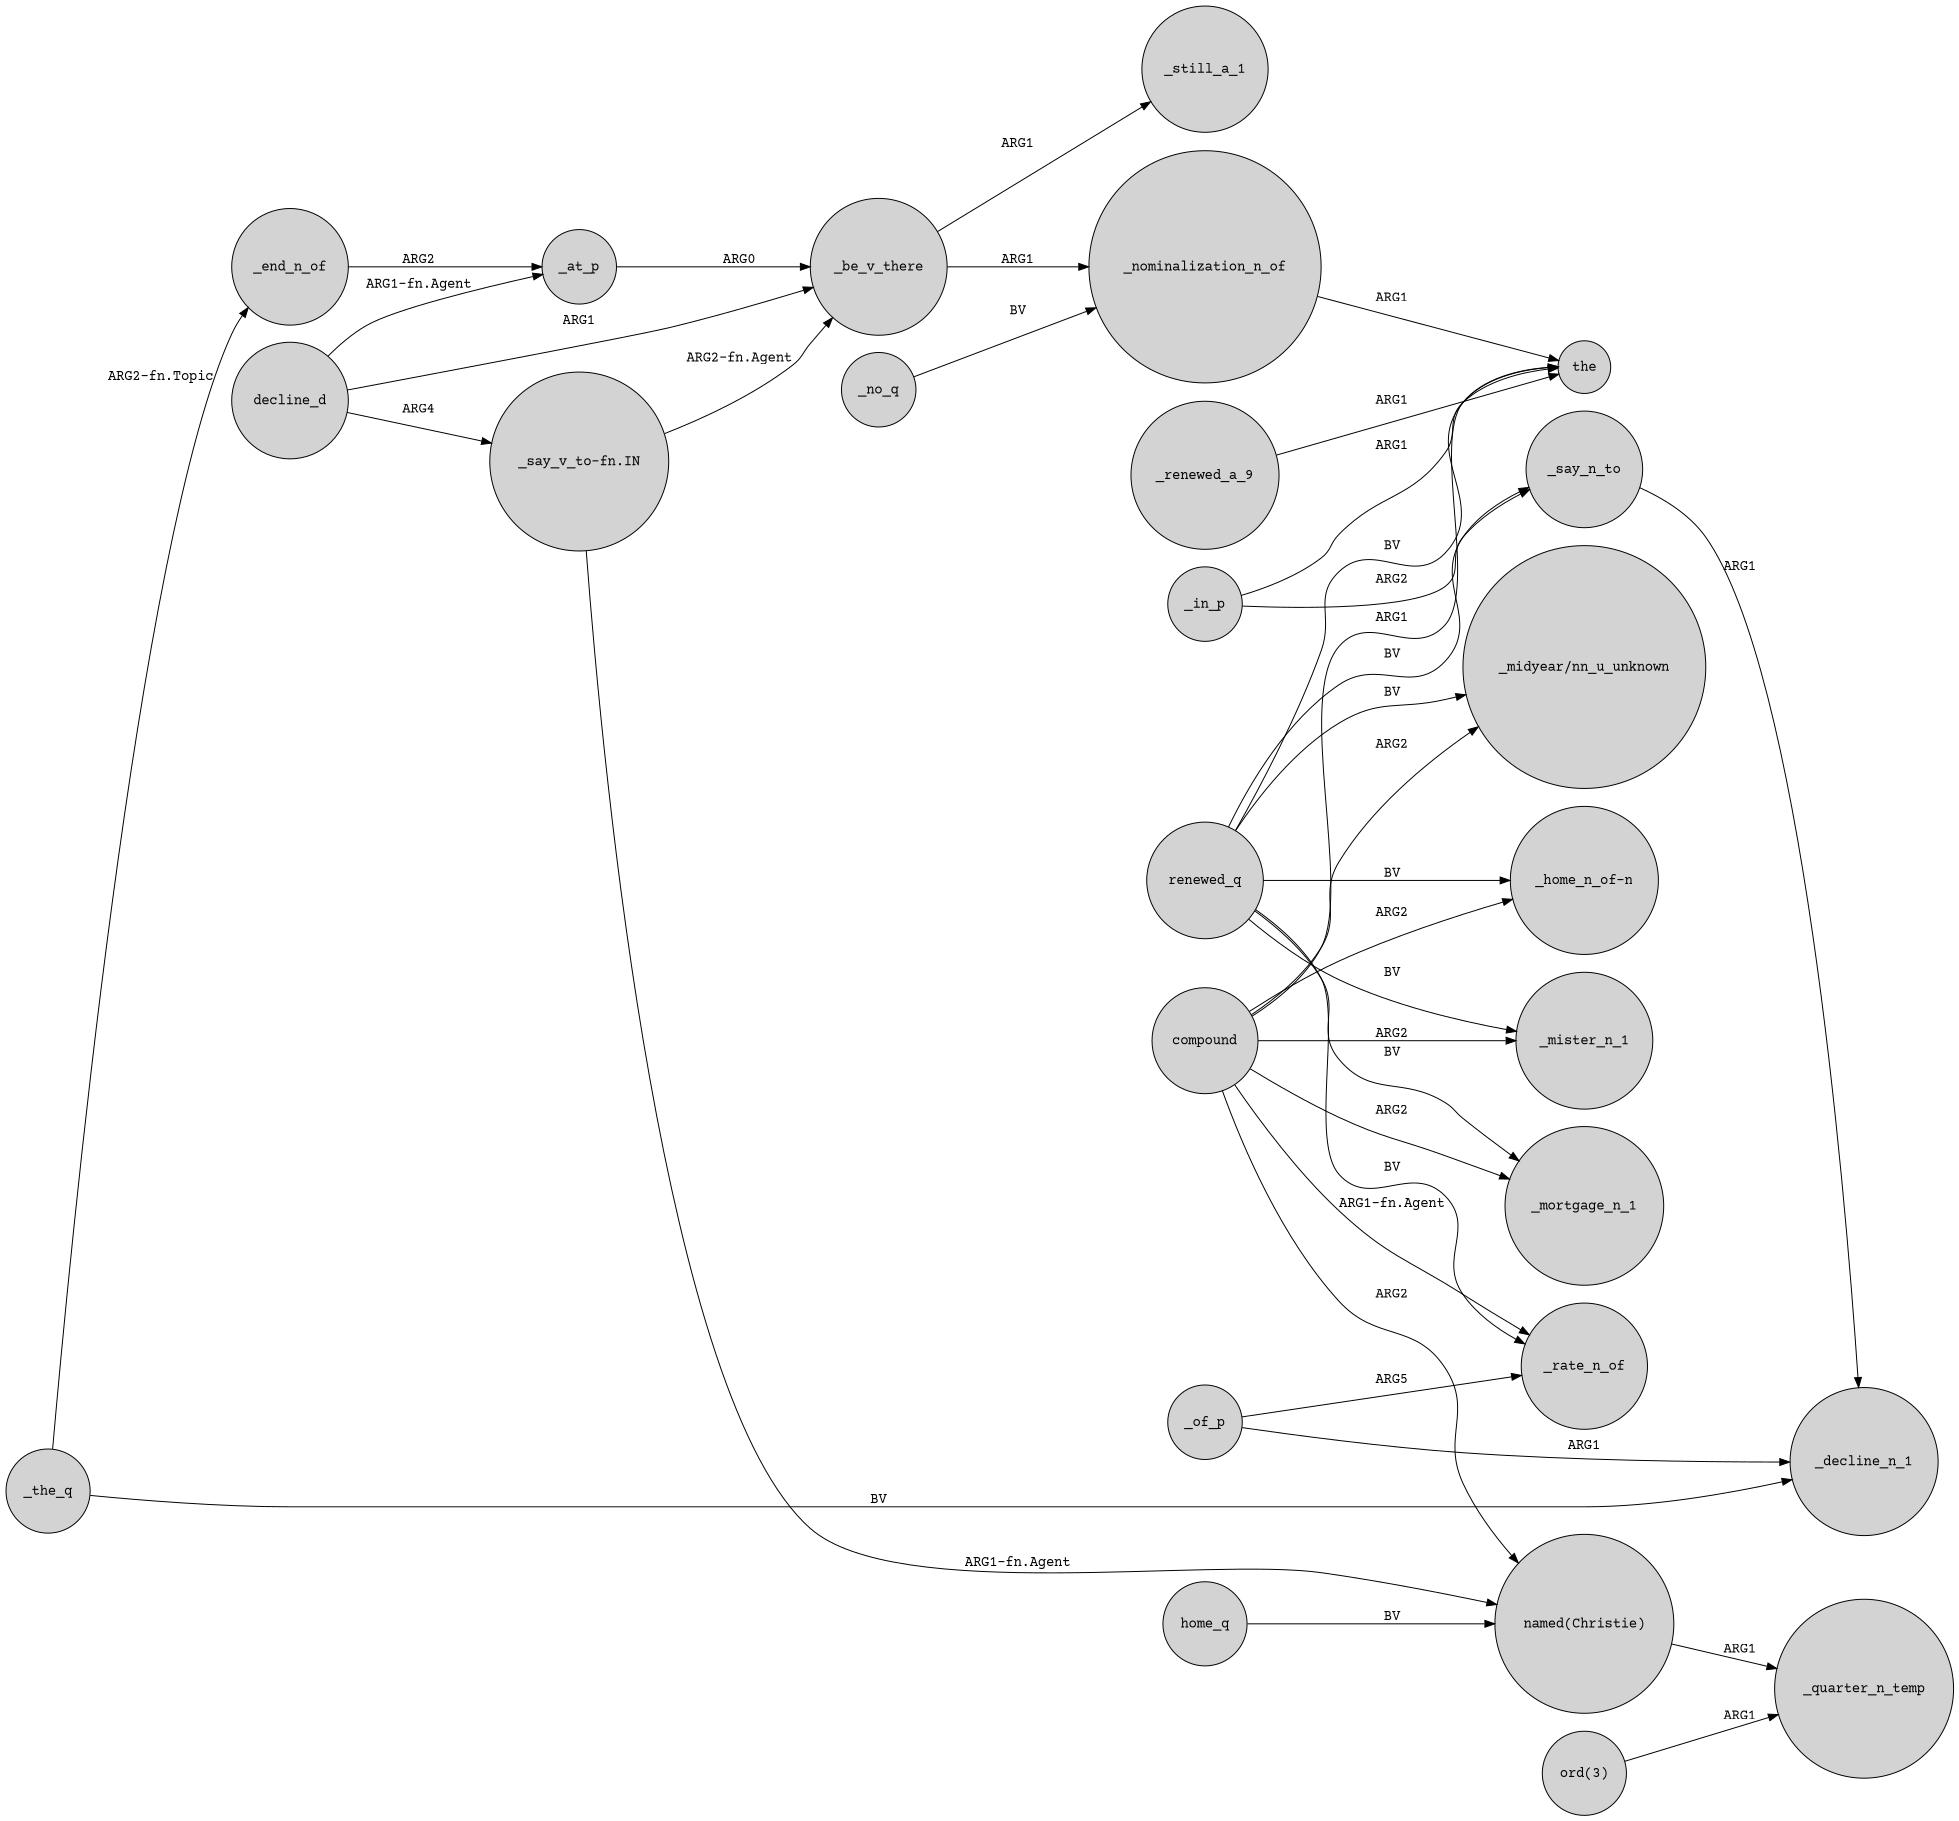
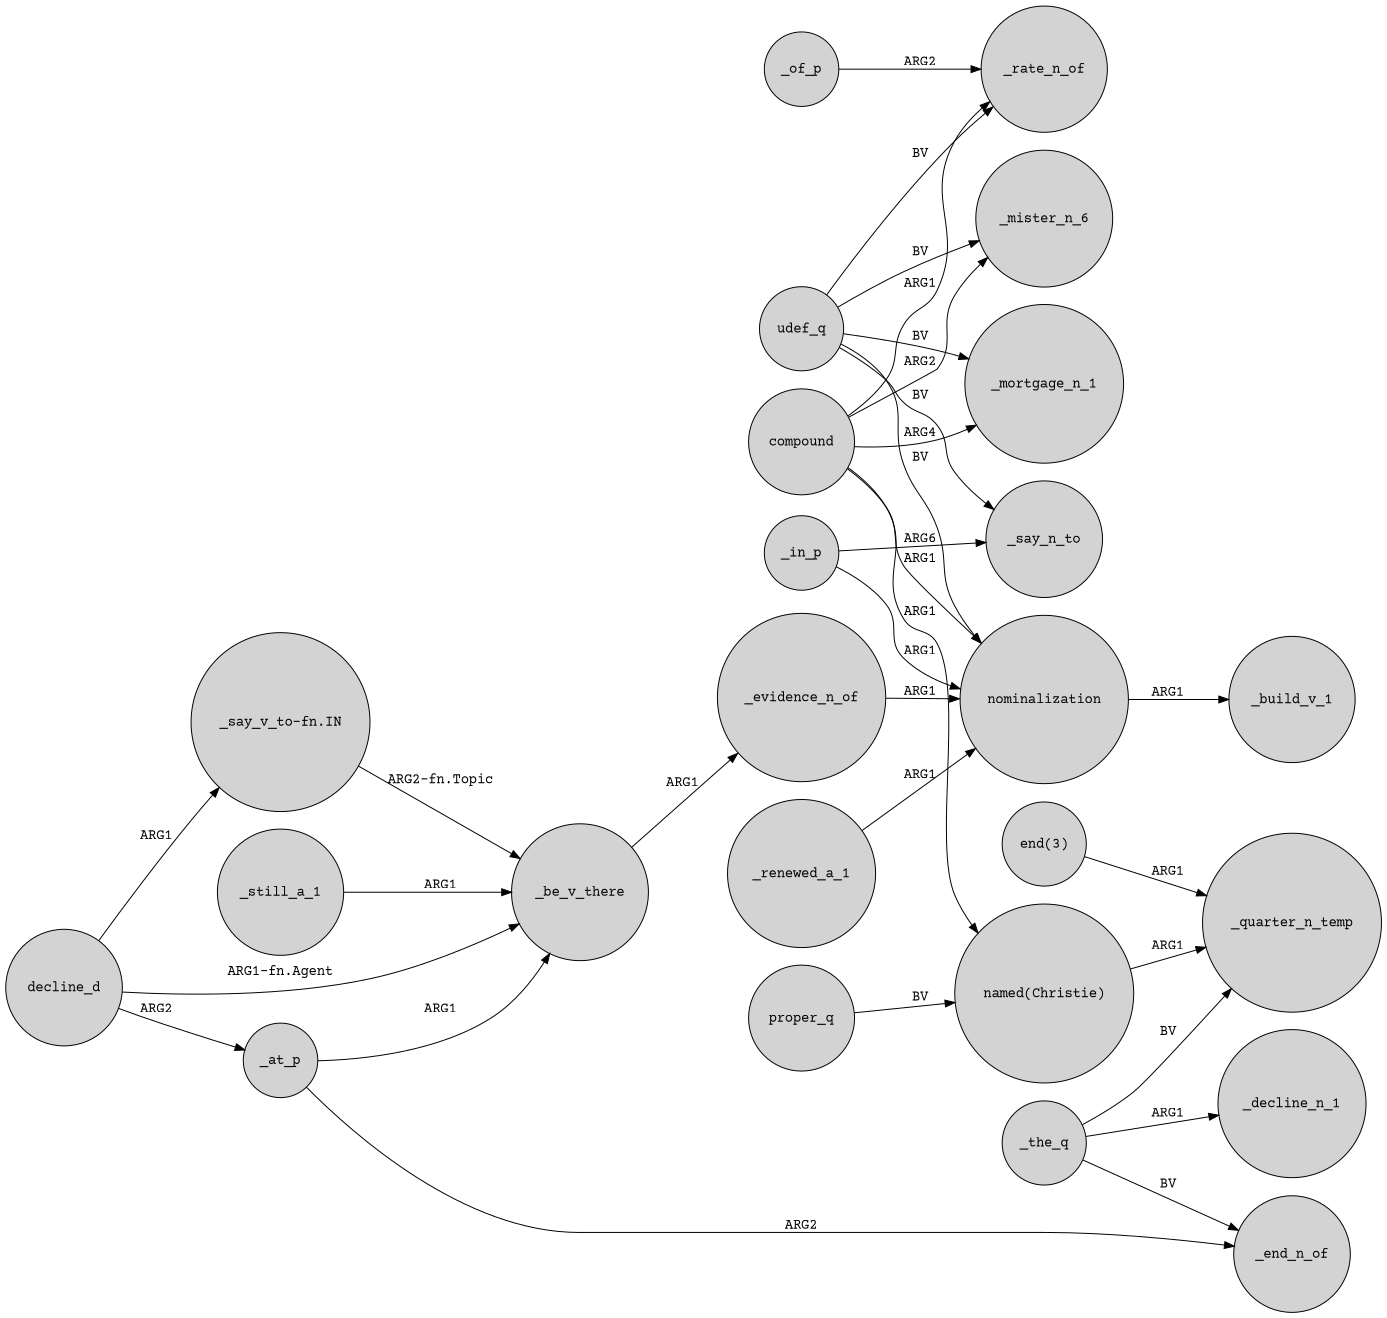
  digraph {
    fontname="Courier Prime"
    rankdir=LR
    node [fontname="Courier Prime" shape=circle style=filled]
    edge [fontname="Courier Prime"]
    _still_a_1
    _be_v_there
-   _evidence_n_of [label=_nominalization_n_of]
-   nominalization [label=the]
+   _evidence_n_of
+   nominalization
    _of_p
    _decline_n_1
    _rate_n_of
    compound
    "named(Christie)"
    _mortgage_n_1
-   _mister_n_1
-   "_home_n_of-n"
-   "_midyear/nn_u_unknown"
+   _mister_n_1 [label=_mister_n_6]
    _quarter_n_temp
-   proper_q [label=home_q]
-   udef_q [label=renewed_q]
+   _build_v_1
+   proper_q
+   udef_q
    n18 [label=_say_n_to]
    _the_q
    _end_n_of
    _at_p
-   _renewed_a_1 [label=_renewed_a_9]
-   _no_q
+   _renewed_a_1
    n24 [label=decline_d]
    "_say_v_to-fn.IN"
    _in_p
-   "ord(3)"
-   _be_v_there -> _still_a_1 [label=ARG1]
+   "ord(3)" [label="end(3)"]
+   _still_a_1 -> _be_v_there [label=ARG1]
    _be_v_there -> _evidence_n_of [label=ARG1]
    _evidence_n_of -> nominalization [label=ARG1]
-   _of_p -> _decline_n_1 [label=ARG1]
-   _of_p -> _rate_n_of [label=ARG5]
+   nominalization -> _build_v_1 [label=ARG1]
+   _of_p -> _rate_n_of [label=ARG2]
    compound -> nominalization [label=ARG1]
-   compound -> _rate_n_of [label="ARG1-fn.Agent"]
-   compound -> "named(Christie)" [label=ARG2]
-   compound -> _mortgage_n_1 [label=ARG2]
+   compound -> _rate_n_of [label=ARG1]
+   compound -> "named(Christie)" [label=ARG1]
+   compound -> _mortgage_n_1 [label=ARG4]
    compound -> _mister_n_1 [label=ARG2]
-   compound -> "_home_n_of-n" [label=ARG2]
-   compound -> "_midyear/nn_u_unknown" [label=ARG2]
    "named(Christie)" -> _quarter_n_temp [label=ARG1]
    proper_q -> "named(Christie)" [label=BV]
    udef_q -> nominalization [label=BV]
    udef_q -> _rate_n_of [label=BV]
    udef_q -> _mortgage_n_1 [label=BV]
    udef_q -> _mister_n_1 [label=BV]
-   udef_q -> "_home_n_of-n" [label=BV]
-   udef_q -> "_midyear/nn_u_unknown" [label=BV]
    udef_q -> n18 [label=BV]
-   n18 -> _decline_n_1 [label=ARG1]
-   _the_q -> _decline_n_1 [label=BV]
-   _the_q -> _end_n_of [label="ARG2-fn.Topic"]
-   _at_p -> _be_v_there [label=ARG0]
-   _end_n_of -> _at_p [label=ARG2]
+   _the_q -> _decline_n_1 [label=ARG1]
+   _the_q -> _quarter_n_temp [label=BV]
+   _the_q -> _end_n_of [label=BV]
+   _at_p -> _be_v_there [label=ARG1]
+   _at_p -> _end_n_of [label=ARG2]
    _renewed_a_1 -> nominalization [label=ARG1]
-   _no_q -> _evidence_n_of [label=BV]
-   n24 -> _be_v_there [label=ARG1]
-   n24 -> _at_p [label="ARG1-fn.Agent"]
-   n24 -> "_say_v_to-fn.IN" [label=ARG4]
-   "_say_v_to-fn.IN" -> _be_v_there [label="ARG2-fn.Agent"]
-   "_say_v_to-fn.IN" -> "named(Christie)" [label="ARG1-fn.Agent"]
+   n24 -> _be_v_there [label="ARG1-fn.Agent"]
+   n24 -> _at_p [label=ARG2]
+   n24 -> "_say_v_to-fn.IN" [label=ARG1]
+   "_say_v_to-fn.IN" -> _be_v_there [label="ARG2-fn.Topic"]
    _in_p -> nominalization [label=ARG1]
-   _in_p -> n18 [label=ARG2]
+   _in_p -> n18 [label=ARG6]
    "ord(3)" -> _quarter_n_temp [label=ARG1]
  }
